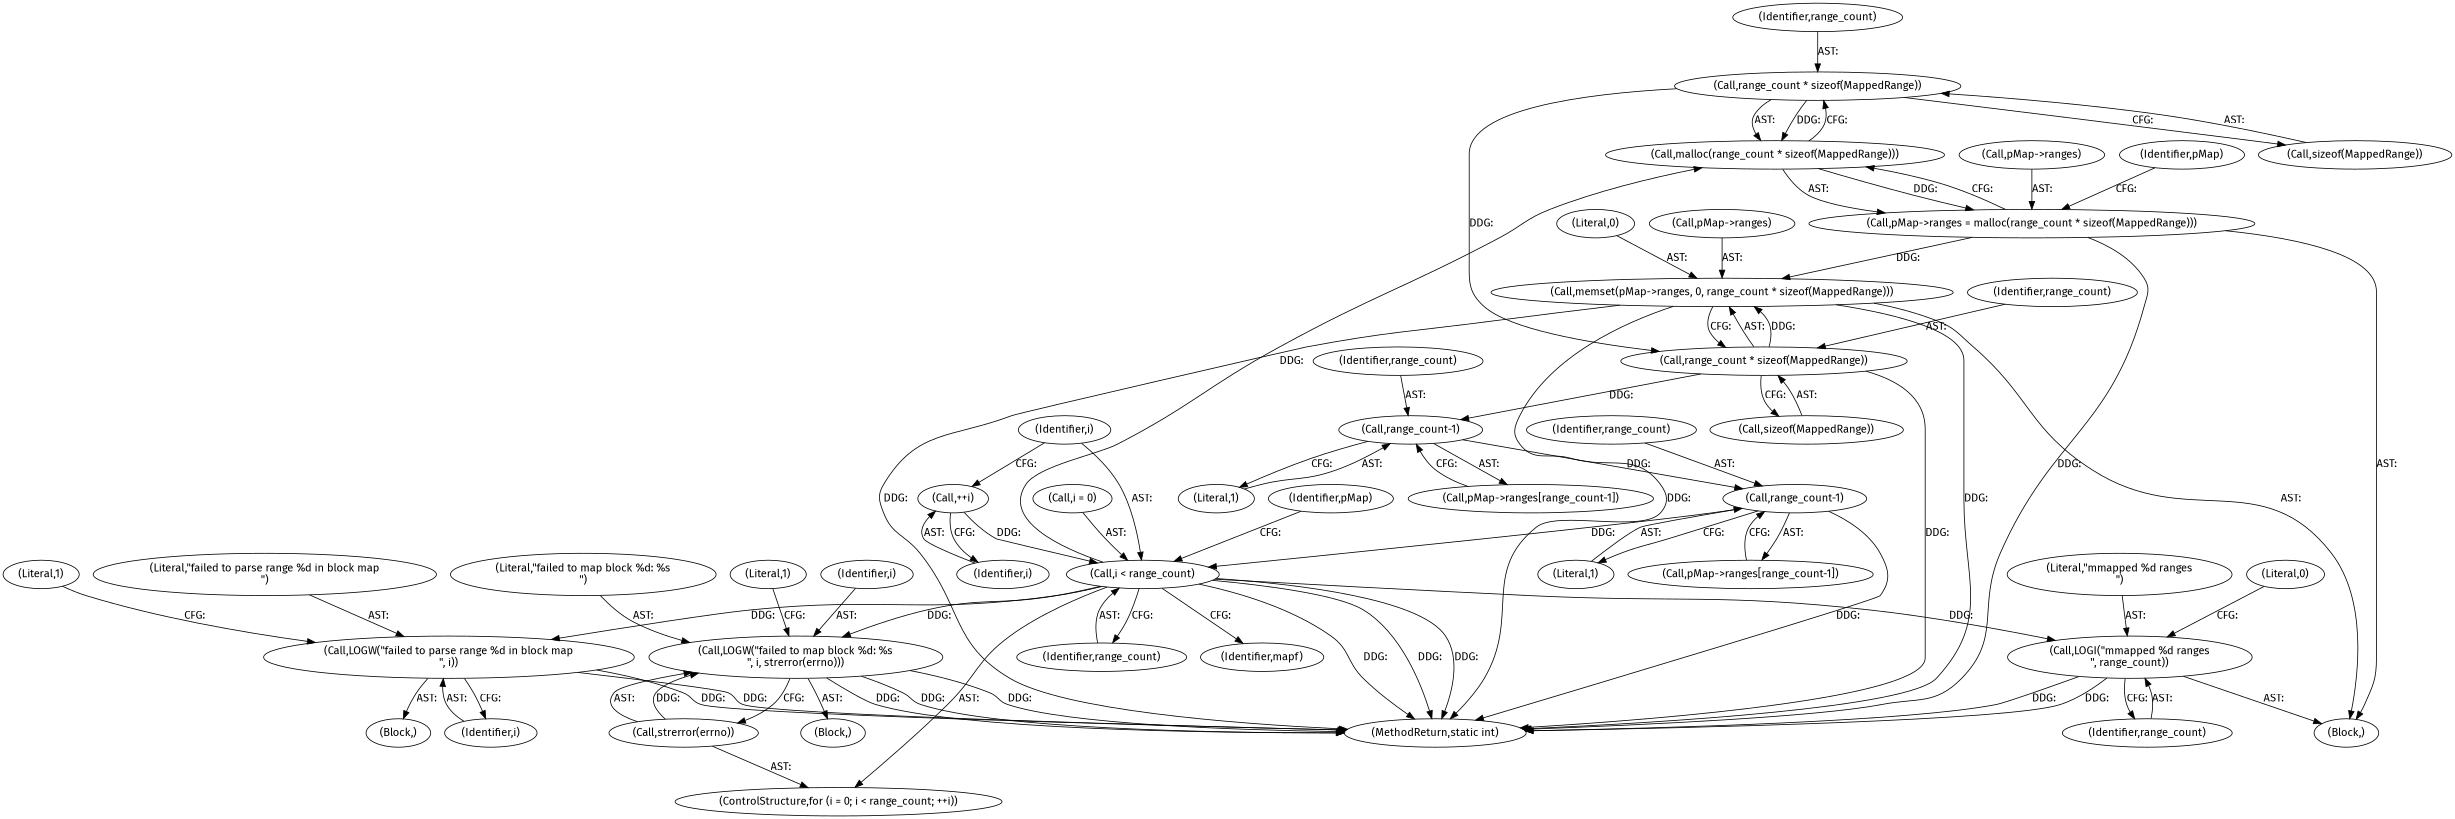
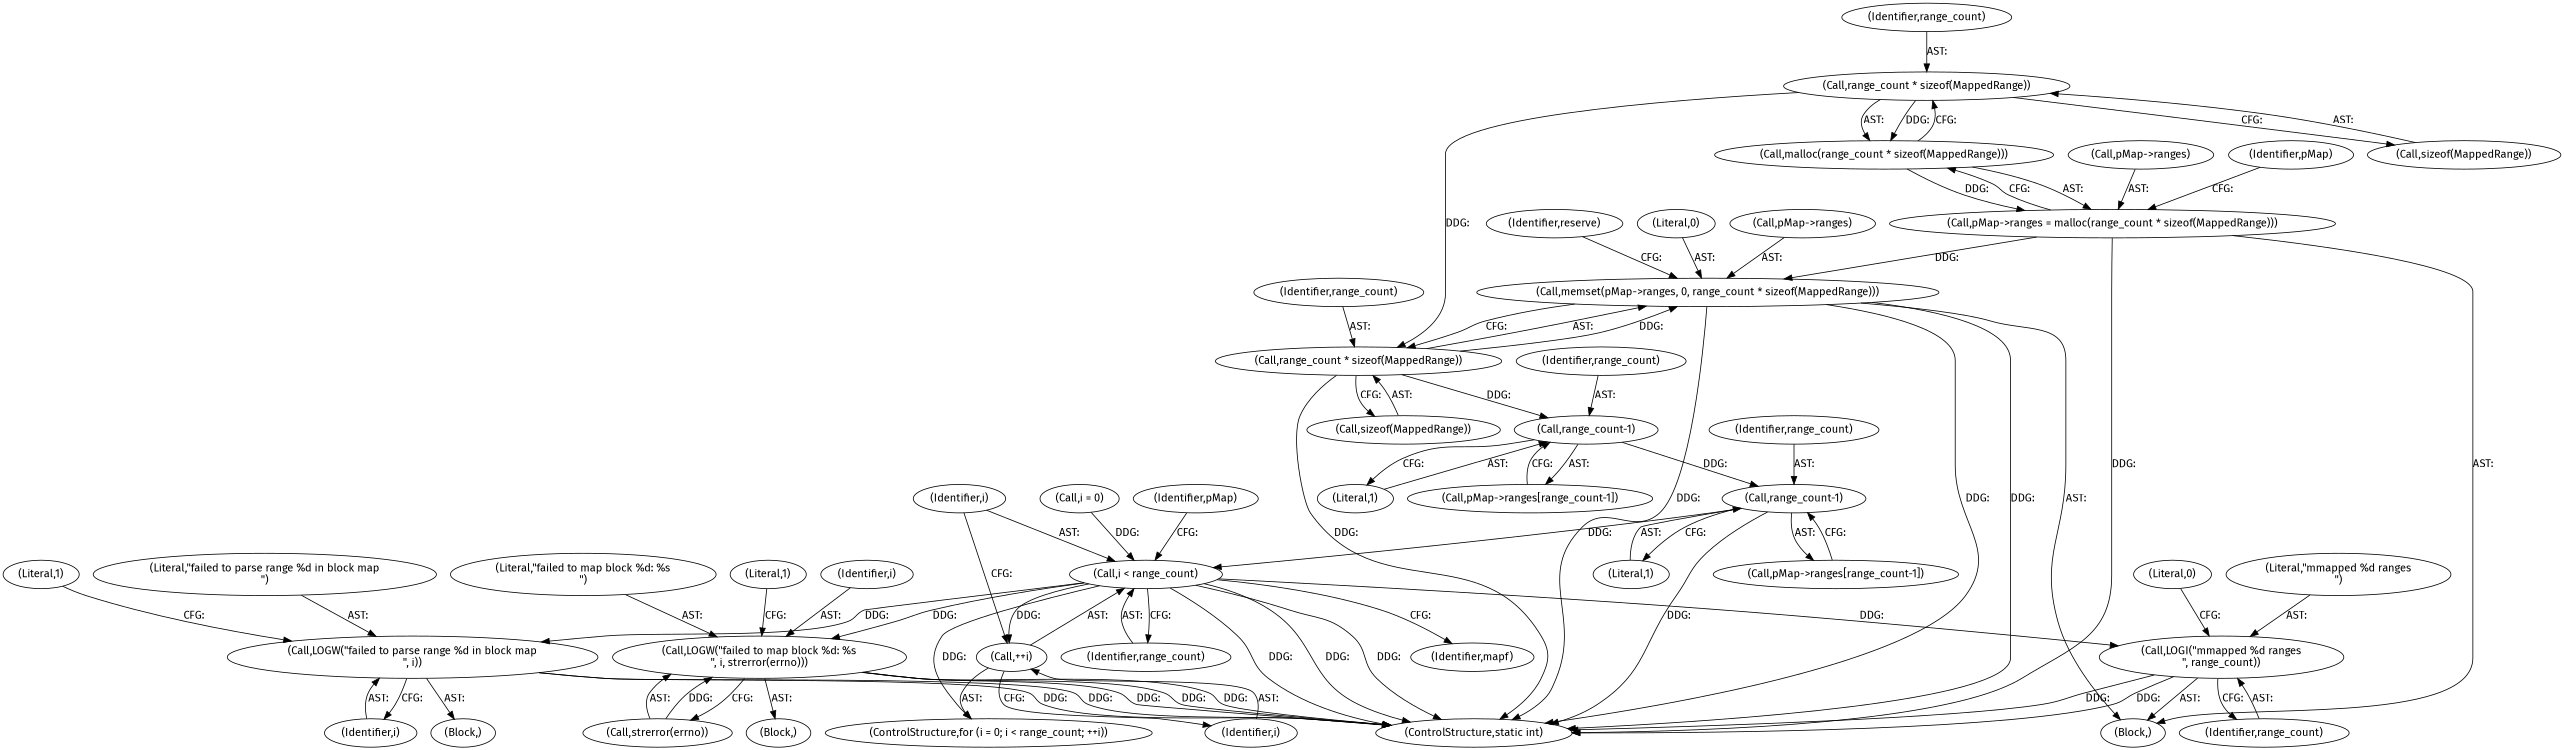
  digraph {
    fontname="Fira Sans"
    node [fontname="Fira Sans"]
    edge [fontname="Fira Sans"]
    n1 [label="(Call,range_count * sizeof(MappedRange))"]
    n2 [label="(Call,malloc(range_count * sizeof(MappedRange)))"]
    n3 [label="(Call,range_count * sizeof(MappedRange))"]
    n4 [label="(Call,sizeof(MappedRange))"]
    n5 [label="(Call,pMap->ranges = malloc(range_count * sizeof(MappedRange)))"]
    n6 [label="(Call,memset(pMap->ranges, 0, range_count * sizeof(MappedRange)))"]
-   n7 [label="(MethodReturn,static int)"]
+   n7 [label="(ControlStructure,static int)"]
    n8 [label="(Call,range_count-1)"]
    n9 [label="(Call,sizeof(MappedRange))"]
    n10 [label="(Block,)"]
    n11 [label="(Call,range_count-1)"]
    n12 [label="(Literal,1)"]
    n13 [label="(Call,pMap->ranges[range_count-1])"]
    n14 [label="(Call,i < range_count)"]
    n15 [label="(Literal,1)"]
    n16 [label="(Call,pMap->ranges[range_count-1])"]
    n17 [label="(Call,++i)"]
    n18 [label="(Call,LOGW(\"failed to parse range %d in block map\n\", i))"]
    n19 [label="(Call,LOGW(\"failed to map block %d: %s\n\", i, strerror(errno)))"]
    n20 [label="(Call,LOGI(\"mmapped %d ranges\n\", range_count))"]
    n21 [label="(ControlStructure,for (i = 0; i < range_count; ++i))"]
    n22 [label="(Identifier,range_count)"]
    n23 [label="(Identifier,mapf)"]
    n24 [label="(Identifier,i)"]
    n25 [label="(Block,)"]
    n26 [label="(Identifier,i)"]
    n27 [label="(Call,strerror(errno))"]
    n28 [label="(Block,)"]
    n29 [label="(Identifier,range_count)"]
    n30 [label="(Call,pMap->ranges)"]
    n31 [label="(Call,pMap->ranges)"]
    n32 [label="(Identifier,range_count)"]
    n33 [label="(Identifier,pMap)"]
    n34 [label="(Identifier,range_count)"]
+   n35 [label="(Identifier,reserve)"]
    n36 [label="(Literal,0)"]
    n37 [label="(Identifier,i)"]
    n38 [label="(Call,i = 0)"]
    n39 [label="(Identifier,range_count)"]
    n40 [label="(Literal,\"mmapped %d ranges\n\")"]
    n41 [label="(Literal,1)"]
    n42 [label="(Literal,\"failed to parse range %d in block map\n\")"]
    n43 [label="(Identifier,range_count)"]
    n44 [label="(Identifier,i)"]
    n45 [label="(Identifier,pMap)"]
    n46 [label="(Literal,\"failed to map block %d: %s\n\")"]
    n47 [label="(Literal,1)"]
    n48 [label="(Literal,0)"]
    n1 -> n2 [label="AST: "]
    n1 -> n2 [label="DDG: "]
    n1 -> n3 [label="DDG: "]
    n1 -> n4 [label="CFG: "]
    n2 -> n1 [label="CFG: "]
    n2 -> n5 [label="AST: "]
    n2 -> n5 [label="DDG: "]
    n3 -> n6 [label="AST: "]
    n3 -> n6 [label="DDG: "]
    n3 -> n7 [label="DDG: "]
    n3 -> n8 [label="DDG: "]
    n3 -> n9 [label="CFG: "]
    n4 -> n1 [label="AST: "]
    n5 -> n2 [label="CFG: "]
    n5 -> n6 [label="DDG: "]
    n5 -> n7 [label="DDG: "]
    n5 -> n10 [label="AST: "]
    n6 -> n3 [label="CFG: "]
    n6 -> n7 [label="DDG: "]
    n6 -> n7 [label="DDG: "]
    n6 -> n7 [label="DDG: "]
    n6 -> n10 [label="AST: "]
    n8 -> n11 [label="DDG: "]
    n8 -> n12 [label="CFG: "]
    n8 -> n13 [label="AST: "]
    n9 -> n3 [label="AST: "]
    n11 -> n7 [label="DDG: "]
    n11 -> n14 [label="DDG: "]
    n11 -> n15 [label="CFG: "]
    n11 -> n16 [label="AST: "]
    n12 -> n8 [label="AST: "]
    n13 -> n8 [label="CFG: "]
    n14 -> n7 [label="DDG: "]
    n14 -> n7 [label="DDG: "]
    n14 -> n7 [label="DDG: "]
-   n14 -> n2 [label="DDG: "]
+   n14 -> n17 [label="DDG: "]
    n14 -> n18 [label="DDG: "]
    n14 -> n19 [label="DDG: "]
    n14 -> n20 [label="DDG: "]
-   n14 -> n21 [label="AST: "]
+   n14 -> n21 [label="DDG: "]
    n14 -> n22 [label="CFG: "]
    n14 -> n23 [label="CFG: "]
    n15 -> n11 [label="AST: "]
    n16 -> n11 [label="CFG: "]
-   n17 -> n14 [label="DDG: "]
-   n27 -> n21 [label="AST: "]
+   n17 -> n14 [label="AST: "]
+   n17 -> n21 [label="AST: "]
    n17 -> n24 [label="CFG: "]
    n18 -> n7 [label="DDG: "]
    n18 -> n7 [label="DDG: "]
    n18 -> n25 [label="AST: "]
    n18 -> n26 [label="CFG: "]
    n19 -> n7 [label="DDG: "]
    n19 -> n7 [label="DDG: "]
    n19 -> n7 [label="DDG: "]
    n19 -> n27 [label="CFG: "]
    n19 -> n28 [label="AST: "]
    n20 -> n7 [label="DDG: "]
    n20 -> n7 [label="DDG: "]
    n20 -> n10 [label="AST: "]
    n20 -> n29 [label="CFG: "]
    n22 -> n14 [label="AST: "]
    n24 -> n17 [label="AST: "]
    n26 -> n18 [label="AST: "]
    n27 -> n19 [label="AST: "]
    n27 -> n19 [label="DDG: "]
    n29 -> n20 [label="AST: "]
    n30 -> n5 [label="AST: "]
    n31 -> n6 [label="AST: "]
    n32 -> n8 [label="AST: "]
    n33 -> n14 [label="CFG: "]
    n34 -> n11 [label="AST: "]
+   n35 -> n6 [label="CFG: "]
    n36 -> n20 [label="CFG: "]
    n37 -> n14 [label="AST: "]
    n37 -> n17 [label="CFG: "]
-   n38 -> n14 [label="AST: "]
+   n38 -> n14 [label="DDG: "]
    n39 -> n3 [label="AST: "]
    n40 -> n20 [label="AST: "]
    n41 -> n19 [label="CFG: "]
    n42 -> n18 [label="AST: "]
    n43 -> n1 [label="AST: "]
    n44 -> n19 [label="AST: "]
    n45 -> n5 [label="CFG: "]
    n46 -> n19 [label="AST: "]
    n47 -> n18 [label="CFG: "]
    n48 -> n6 [label="AST: "]
  }
